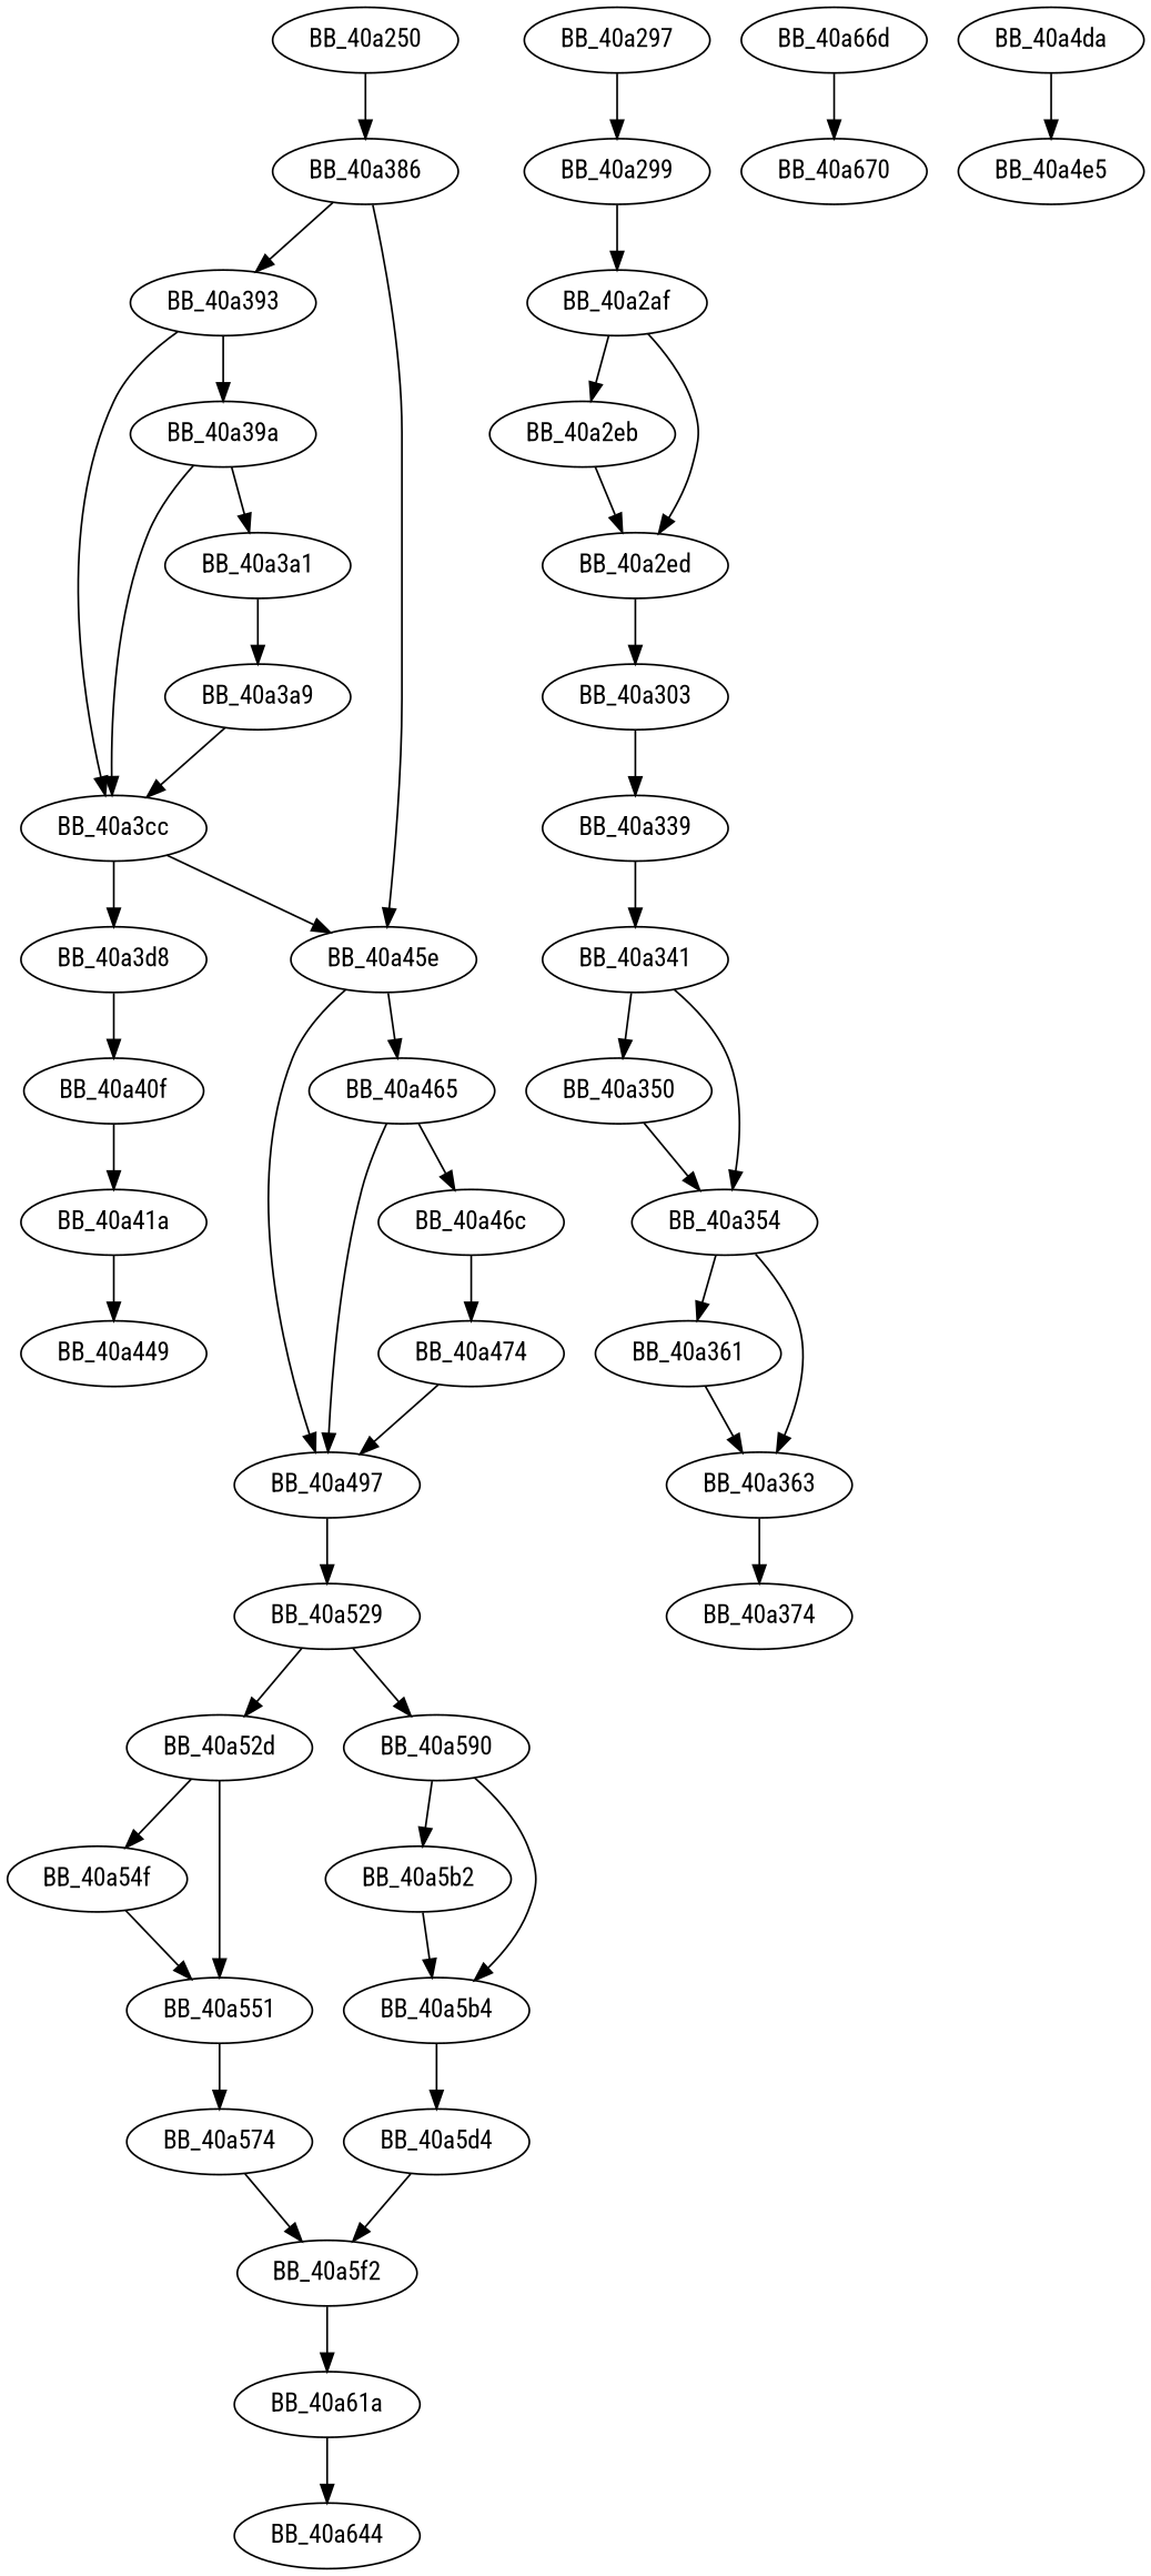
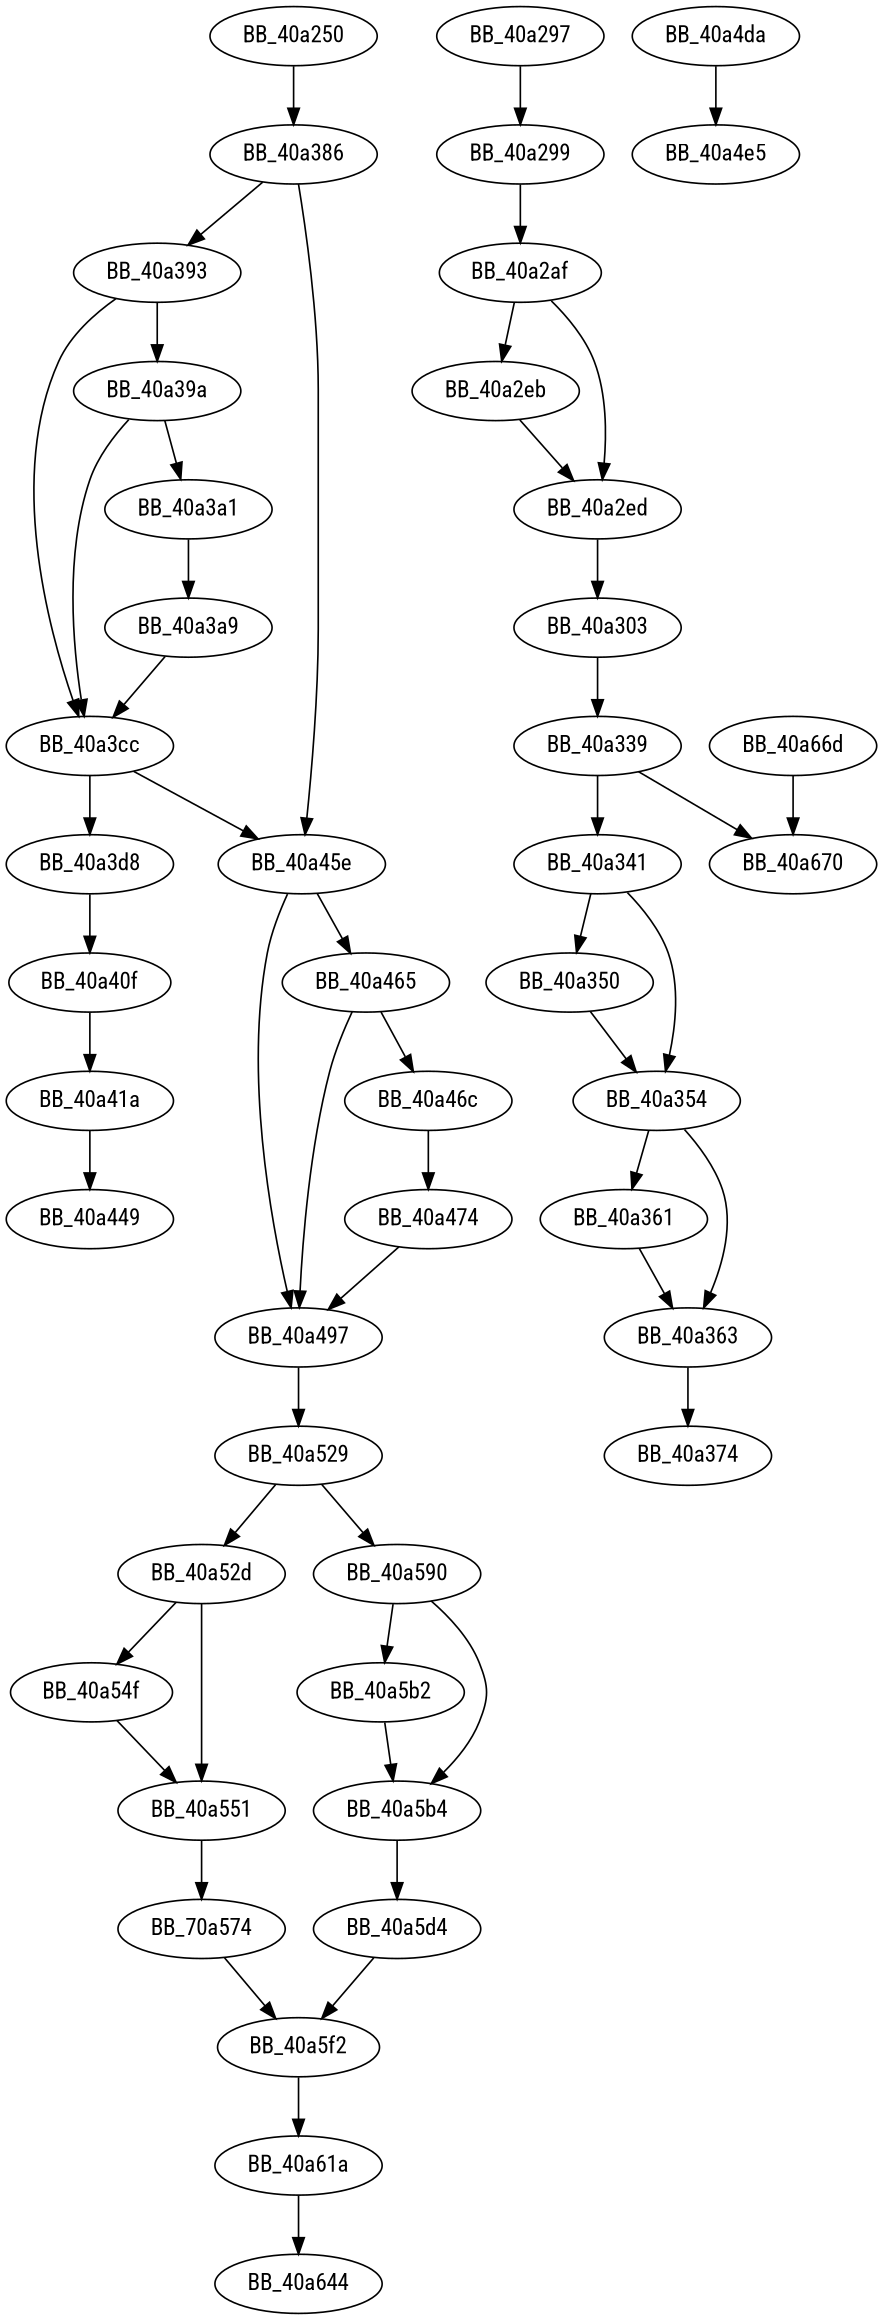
  digraph {
    fontname="Roboto Condensed"
    node [fontname="Roboto Condensed"]
    edge [fontname="Roboto Condensed"]
    BB_40a250
    BB_40a386
    BB_40a393
    BB_40a45e
    BB_40a297
    BB_40a299
    BB_40a2af
    BB_40a39a
    BB_40a3cc
    BB_40a465
    BB_40a497
    BB_40a2eb
    BB_40a2ed
    BB_40a303
    BB_40a339
    BB_40a341
    BB_40a670
    BB_40a350
    BB_40a354
    BB_40a361
    BB_40a363
    BB_40a374
    BB_40a3a1
    BB_40a3d8
    BB_40a46c
    BB_40a529
    BB_40a3a9
    BB_40a40f
    BB_40a41a
    BB_40a449
    BB_40a474
    BB_40a52d
    BB_40a590
    BB_40a4da
    BB_40a4e5
    BB_40a54f
    BB_40a551
    BB_40a5b2
    BB_40a5b4
-   BB_40a574
+   BB_40a574 [label=BB_70a574]
    BB_40a5d4
    BB_40a5f2
    BB_40a61a
    BB_40a644
    BB_40a66d
    BB_40a250 -> BB_40a386
    BB_40a386 -> BB_40a393
    BB_40a386 -> BB_40a45e
    BB_40a393 -> BB_40a39a
    BB_40a393 -> BB_40a3cc
    BB_40a45e -> BB_40a465
    BB_40a45e -> BB_40a497
    BB_40a297 -> BB_40a299
    BB_40a299 -> BB_40a2af
    BB_40a2af -> BB_40a2eb
    BB_40a2af -> BB_40a2ed
    BB_40a39a -> BB_40a3cc
    BB_40a39a -> BB_40a3a1
    BB_40a3cc -> BB_40a45e
    BB_40a3cc -> BB_40a3d8
    BB_40a465 -> BB_40a497
    BB_40a465 -> BB_40a46c
    BB_40a497 -> BB_40a529
    BB_40a2eb -> BB_40a2ed
    BB_40a2ed -> BB_40a303
    BB_40a303 -> BB_40a339
    BB_40a339 -> BB_40a341
+   BB_40a339 -> BB_40a670
    BB_40a341 -> BB_40a350
    BB_40a341 -> BB_40a354
    BB_40a350 -> BB_40a354
    BB_40a354 -> BB_40a361
    BB_40a354 -> BB_40a363
    BB_40a361 -> BB_40a363
    BB_40a363 -> BB_40a374
    BB_40a3a1 -> BB_40a3a9
    BB_40a3d8 -> BB_40a40f
    BB_40a46c -> BB_40a474
    BB_40a529 -> BB_40a52d
    BB_40a529 -> BB_40a590
    BB_40a3a9 -> BB_40a3cc
    BB_40a40f -> BB_40a41a
    BB_40a41a -> BB_40a449
    BB_40a474 -> BB_40a497
    BB_40a52d -> BB_40a54f
    BB_40a52d -> BB_40a551
    BB_40a590 -> BB_40a5b2
    BB_40a590 -> BB_40a5b4
    BB_40a4da -> BB_40a4e5
    BB_40a54f -> BB_40a551
    BB_40a551 -> BB_40a574
    BB_40a5b2 -> BB_40a5b4
    BB_40a5b4 -> BB_40a5d4
    BB_40a574 -> BB_40a5f2
    BB_40a5d4 -> BB_40a5f2
    BB_40a5f2 -> BB_40a61a
    BB_40a61a -> BB_40a644
    BB_40a66d -> BB_40a670
  }
